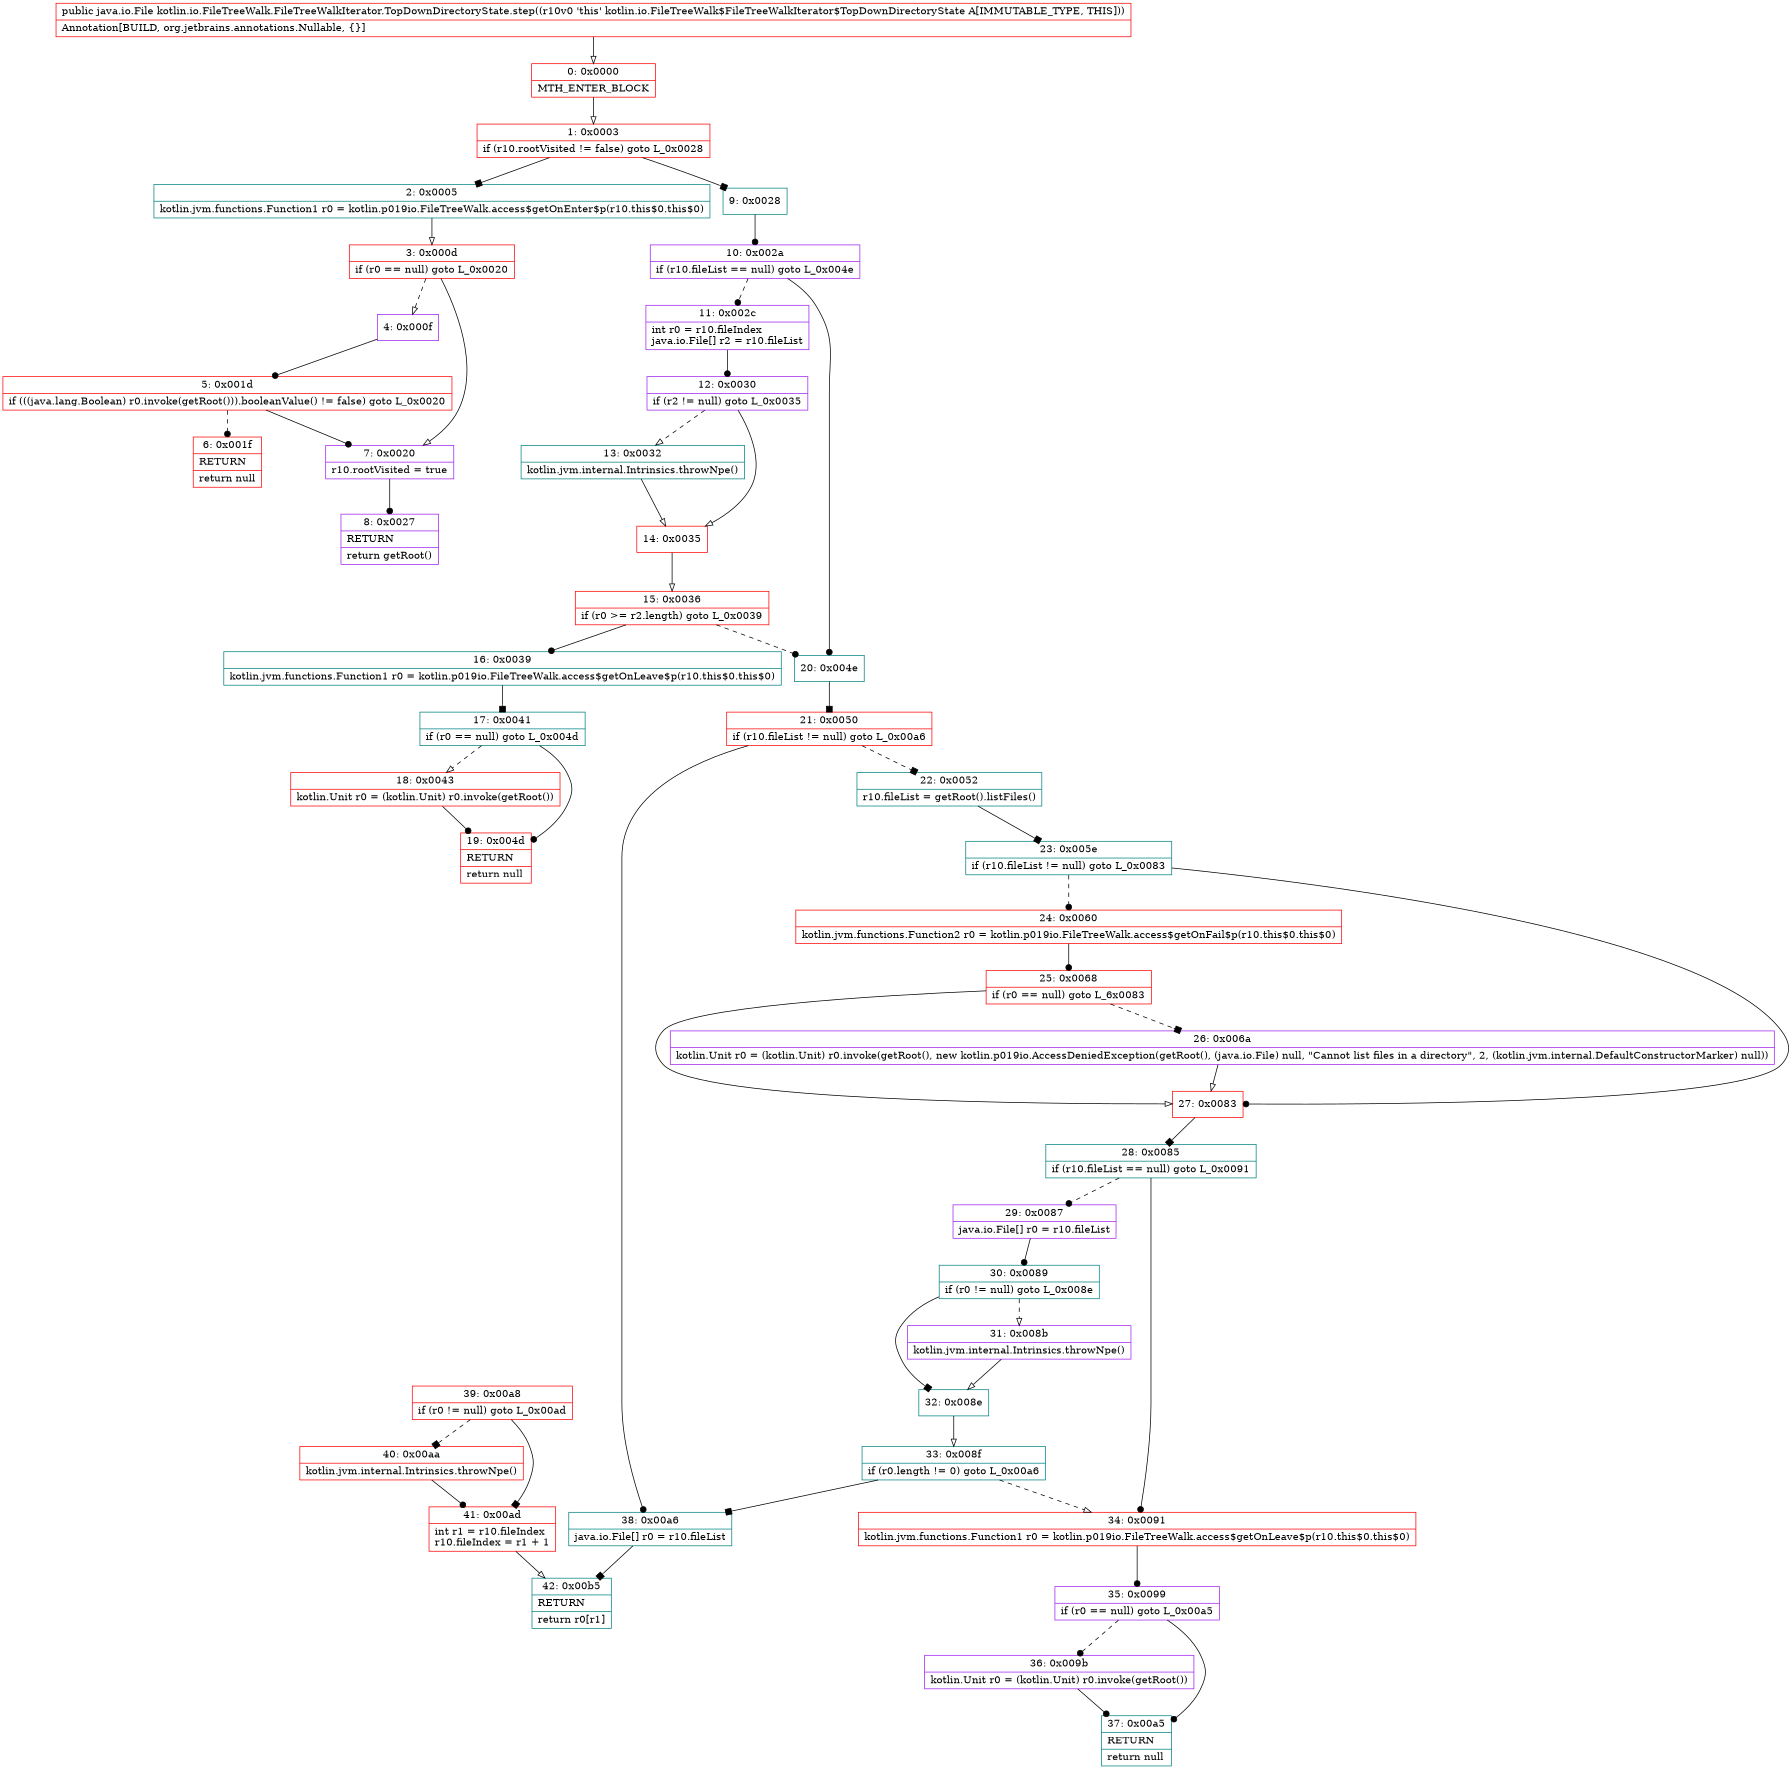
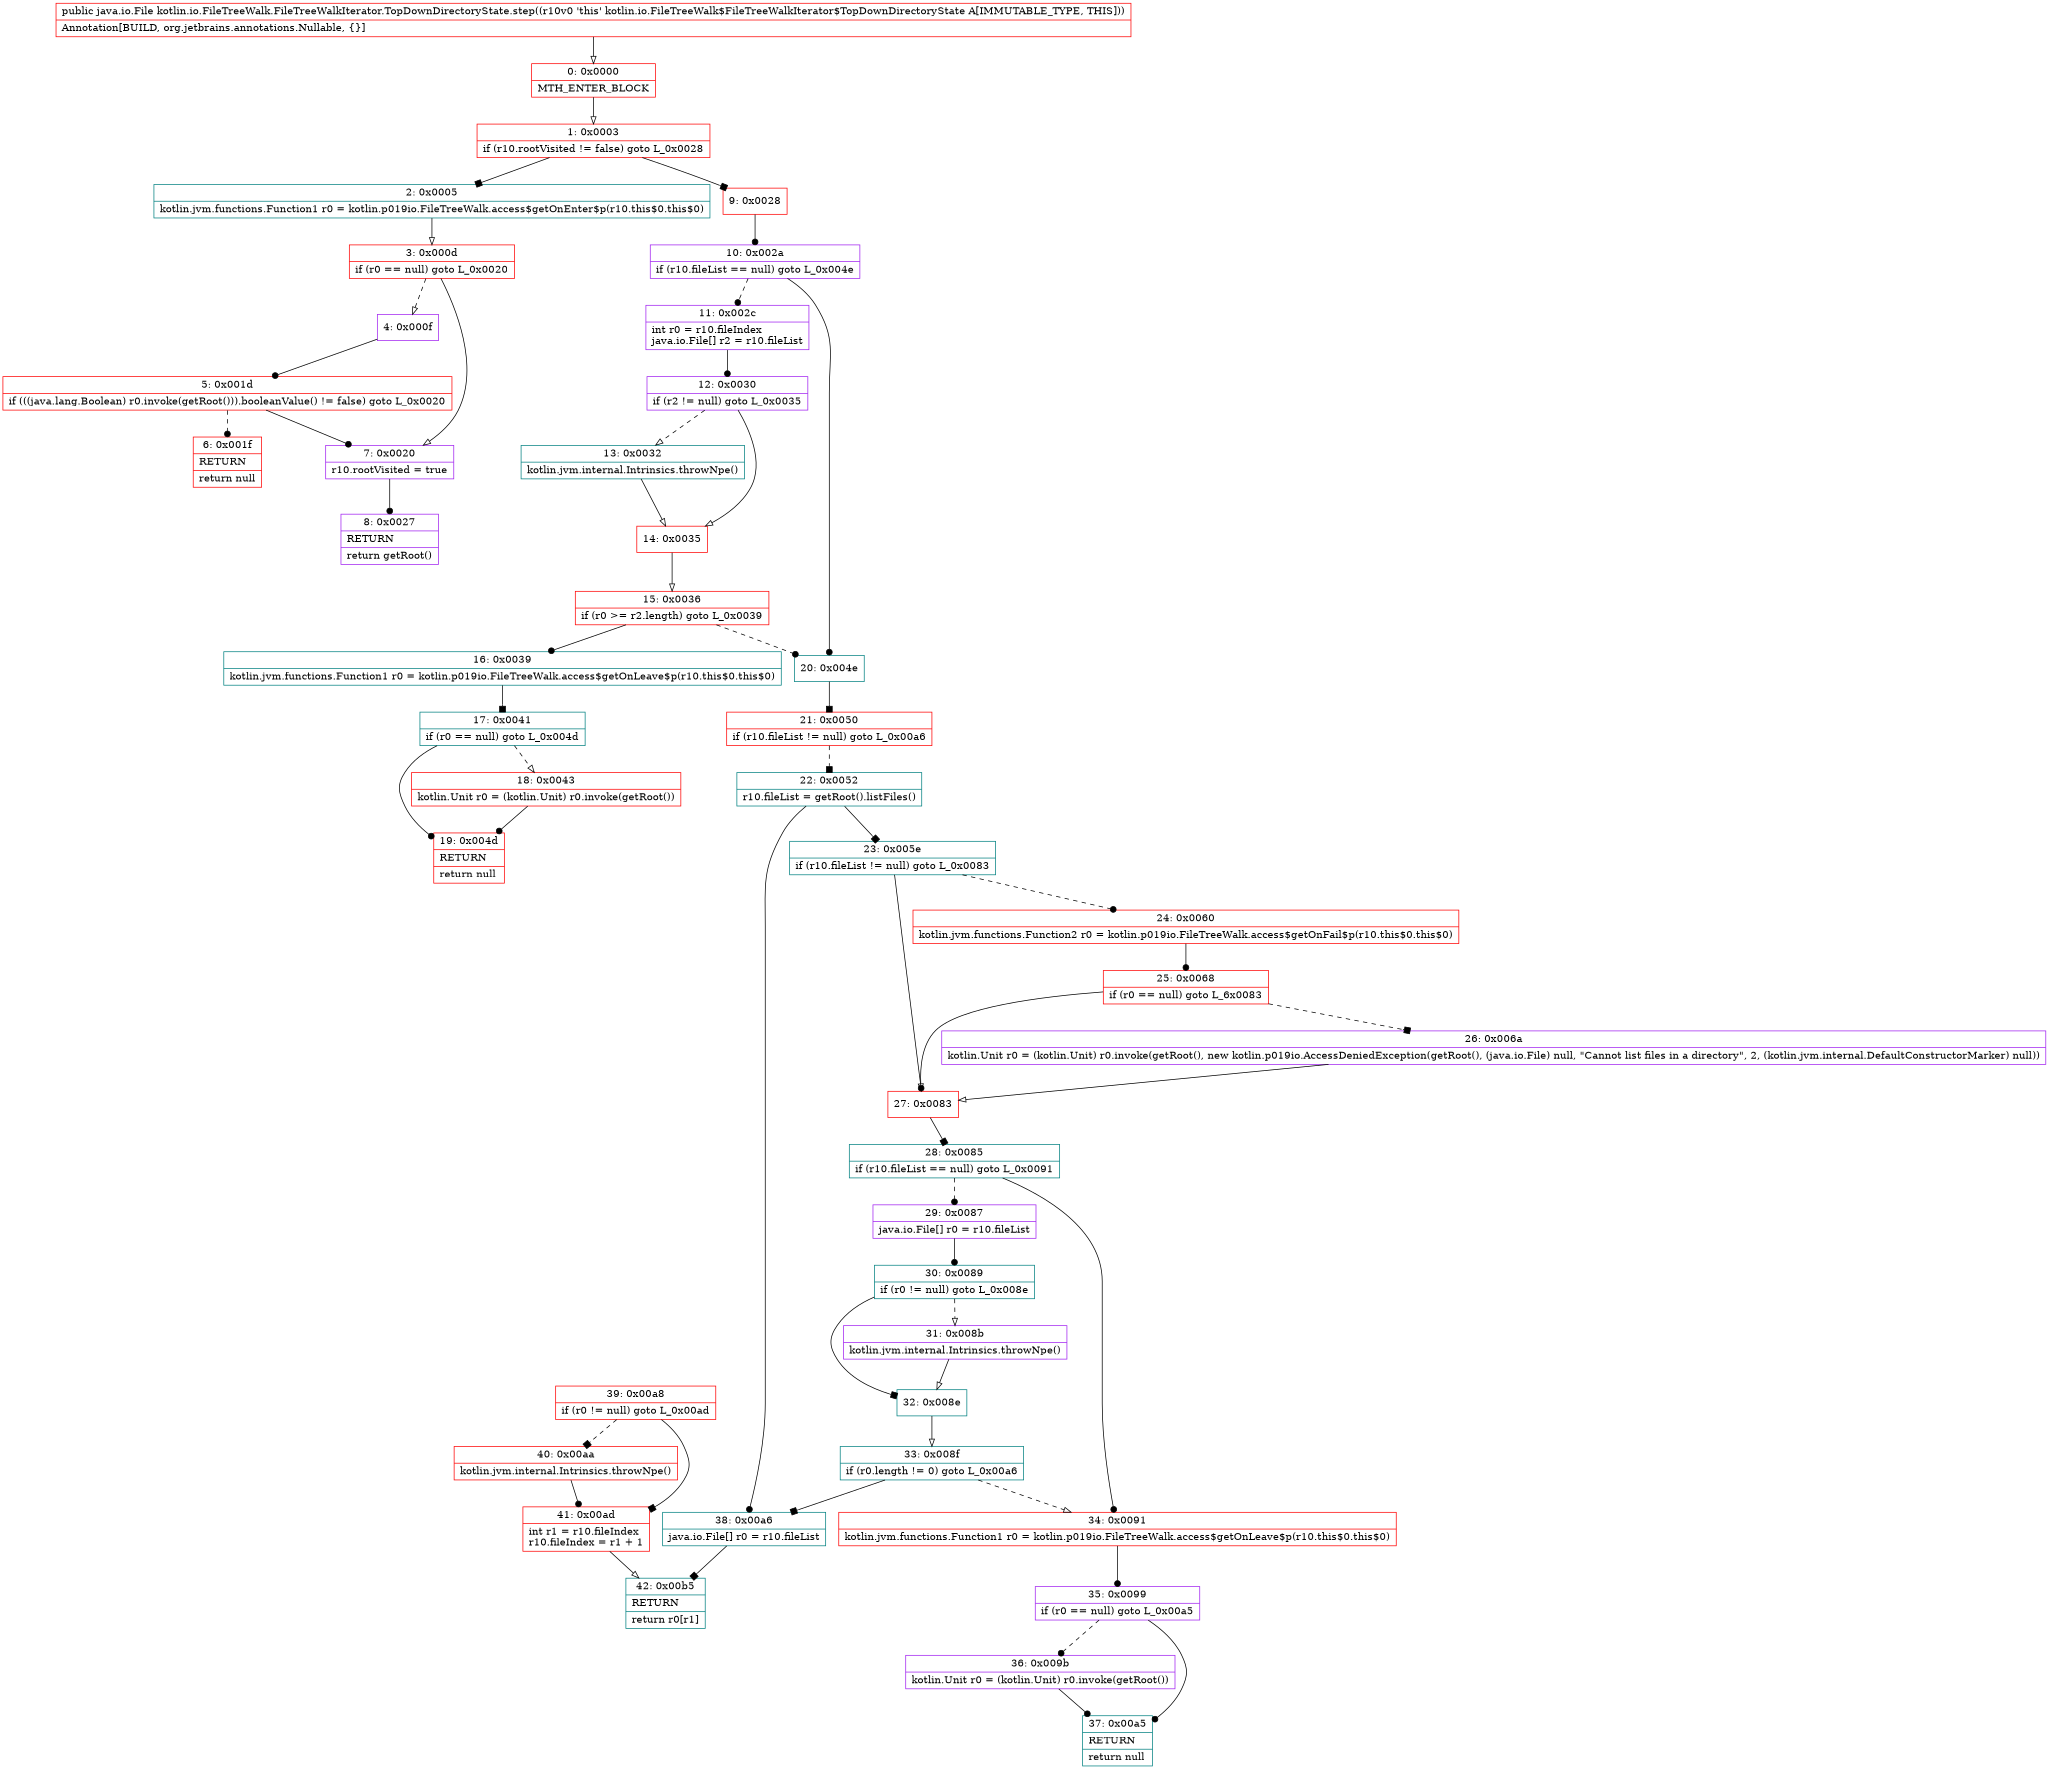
  digraph {
    node [color=red shape=record]
    edge [arrowhead=dot]
    n1 [label="{0\:\ 0x0000|MTH_ENTER_BLOCK\l}"]
    n2 [label="{1\:\ 0x0003|if (r10.rootVisited != false) goto L_0x0028\l}"]
    n3 [color=teal label="{2\:\ 0x0005|kotlin.jvm.functions.Function1 r0 = kotlin.p019io.FileTreeWalk.access$getOnEnter$p(r10.this$0.this$0)\l}"]
-   n4 [color=teal label="{9\:\ 0x0028}"]
+   n4 [label="{9\:\ 0x0028}"]
    n5 [label="{3\:\ 0x000d|if (r0 == null) goto L_0x0020\l}"]
    n6 [color=purple label="{10\:\ 0x002a|if (r10.fileList == null) goto L_0x004e\l}"]
    n7 [color=purple label="{4\:\ 0x000f}"]
    n8 [color=purple label="{7\:\ 0x0020|r10.rootVisited = true\l}"]
    n9 [label="{5\:\ 0x001d|if (((java.lang.Boolean) r0.invoke(getRoot())).booleanValue() != false) goto L_0x0020\l}"]
    n10 [color=purple label="{8\:\ 0x0027|RETURN\l|return getRoot()\l}"]
    n11 [label="{6\:\ 0x001f|RETURN\l|return null\l}"]
    n12 [color=purple label="{11\:\ 0x002c|int r0 = r10.fileIndex\ljava.io.File[] r2 = r10.fileList\l}"]
    n13 [color=teal label="{20\:\ 0x004e}"]
    n14 [color=purple label="{12\:\ 0x0030|if (r2 != null) goto L_0x0035\l}"]
    n15 [label="{21\:\ 0x0050|if (r10.fileList != null) goto L_0x00a6\l}"]
    n16 [color=teal label="{13\:\ 0x0032|kotlin.jvm.internal.Intrinsics.throwNpe()\l}"]
    n17 [label="{14\:\ 0x0035}"]
    n18 [label="{15\:\ 0x0036|if (r0 \>= r2.length) goto L_0x0039\l}"]
    n19 [color=teal label="{16\:\ 0x0039|kotlin.jvm.functions.Function1 r0 = kotlin.p019io.FileTreeWalk.access$getOnLeave$p(r10.this$0.this$0)\l}"]
    n20 [color=teal label="{17\:\ 0x0041|if (r0 == null) goto L_0x004d\l}"]
    n21 [label="{18\:\ 0x0043|kotlin.Unit r0 = (kotlin.Unit) r0.invoke(getRoot())\l}"]
    n22 [label="{19\:\ 0x004d|RETURN\l|return null\l}"]
    n23 [color=teal label="{22\:\ 0x0052|r10.fileList = getRoot().listFiles()\l}"]
    n24 [color=teal label="{38\:\ 0x00a6|java.io.File[] r0 = r10.fileList\l}"]
    n25 [color=teal label="{23\:\ 0x005e|if (r10.fileList != null) goto L_0x0083\l}"]
    n26 [color=teal label="{42\:\ 0x00b5|RETURN\l|return r0[r1]\l}"]
    n27 [label="{24\:\ 0x0060|kotlin.jvm.functions.Function2 r0 = kotlin.p019io.FileTreeWalk.access$getOnFail$p(r10.this$0.this$0)\l}"]
    n28 [label="{27\:\ 0x0083}"]
    n29 [label="{25\:\ 0x0068|if (r0 == null) goto L_6x0083\l}"]
    n30 [color=teal label="{28\:\ 0x0085|if (r10.fileList == null) goto L_0x0091\l}"]
    n31 [color=purple label="{26\:\ 0x006a|kotlin.Unit r0 = (kotlin.Unit) r0.invoke(getRoot(), new kotlin.p019io.AccessDeniedException(getRoot(), (java.io.File) null, \"Cannot list files in a directory\", 2, (kotlin.jvm.internal.DefaultConstructorMarker) null))\l}"]
    n32 [color=purple label="{29\:\ 0x0087|java.io.File[] r0 = r10.fileList\l}"]
    n33 [label="{34\:\ 0x0091|kotlin.jvm.functions.Function1 r0 = kotlin.p019io.FileTreeWalk.access$getOnLeave$p(r10.this$0.this$0)\l}"]
    n34 [color=teal label="{30\:\ 0x0089|if (r0 != null) goto L_0x008e\l}"]
    n35 [color=purple label="{35\:\ 0x0099|if (r0 == null) goto L_0x00a5\l}"]
    n36 [color=purple label="{31\:\ 0x008b|kotlin.jvm.internal.Intrinsics.throwNpe()\l}"]
    n37 [color=teal label="{32\:\ 0x008e}"]
    n38 [color=teal label="{33\:\ 0x008f|if (r0.length != 0) goto L_0x00a6\l}"]
    n39 [color=purple label="{36\:\ 0x009b|kotlin.Unit r0 = (kotlin.Unit) r0.invoke(getRoot())\l}"]
    n40 [color=teal label="{37\:\ 0x00a5|RETURN\l|return null\l}"]
    n41 [label="{39\:\ 0x00a8|if (r0 != null) goto L_0x00ad\l}"]
    n42 [label="{40\:\ 0x00aa|kotlin.jvm.internal.Intrinsics.throwNpe()\l}"]
    n43 [label="{41\:\ 0x00ad|int r1 = r10.fileIndex\lr10.fileIndex = r1 + 1\l}"]
    n44 [label="{public java.io.File kotlin.io.FileTreeWalk.FileTreeWalkIterator.TopDownDirectoryState.step((r10v0 'this' kotlin.io.FileTreeWalk$FileTreeWalkIterator$TopDownDirectoryState A[IMMUTABLE_TYPE, THIS]))  | Annotation[BUILD, org.jetbrains.annotations.Nullable, \{\}]\l}"]
    n1 -> n2 [arrowhead=onormal]
    n2 -> n3 [arrowhead=box style=solid]
    n2 -> n4 [arrowhead=box]
    n3 -> n5 [arrowhead=onormal]
    n4 -> n6
    n5 -> n7 [arrowhead=onormal style=dashed]
    n5 -> n8 [arrowhead=onormal]
    n6 -> n12 [style=dashed]
    n6 -> n13
    n7 -> n9
    n8 -> n10
    n9 -> n8
    n9 -> n11 [style=dashed]
    n12 -> n14
    n13 -> n15 [arrowhead=box]
    n14 -> n16 [arrowhead=onormal style=dashed]
    n14 -> n17 [arrowhead=onormal]
    n15 -> n23 [arrowhead=box style=dashed]
-   n15 -> n24
+   n23 -> n24
    n16 -> n17 [arrowhead=onormal]
    n17 -> n18 [arrowhead=onormal]
    n18 -> n13 [style=dashed]
    n18 -> n19
    n19 -> n20 [arrowhead=box]
    n20 -> n21 [arrowhead=onormal style=dashed]
    n20 -> n22
    n21 -> n22
    n23 -> n25 [arrowhead=box]
    n24 -> n26 [arrowhead=box]
    n25 -> n27 [style=dashed]
    n25 -> n28
    n27 -> n29
    n28 -> n30 [arrowhead=box]
    n29 -> n28 [arrowhead=onormal]
    n29 -> n31 [arrowhead=box style=dashed]
    n30 -> n32 [style=dashed]
    n30 -> n33
    n31 -> n28 [arrowhead=onormal]
    n32 -> n34
    n33 -> n35
    n34 -> n36 [arrowhead=onormal style=dashed]
    n34 -> n37 [arrowhead=box]
    n35 -> n39 [style=dashed]
    n35 -> n40
    n36 -> n37 [arrowhead=onormal]
    n37 -> n38 [arrowhead=onormal]
    n38 -> n24 [arrowhead=box]
    n38 -> n33 [arrowhead=onormal style=dashed]
    n39 -> n40
    n41 -> n42 [arrowhead=box style=dashed]
    n41 -> n43 [arrowhead=box]
    n42 -> n43
    n43 -> n26 [arrowhead=onormal]
    n44 -> n1 [arrowhead=onormal]
  }
